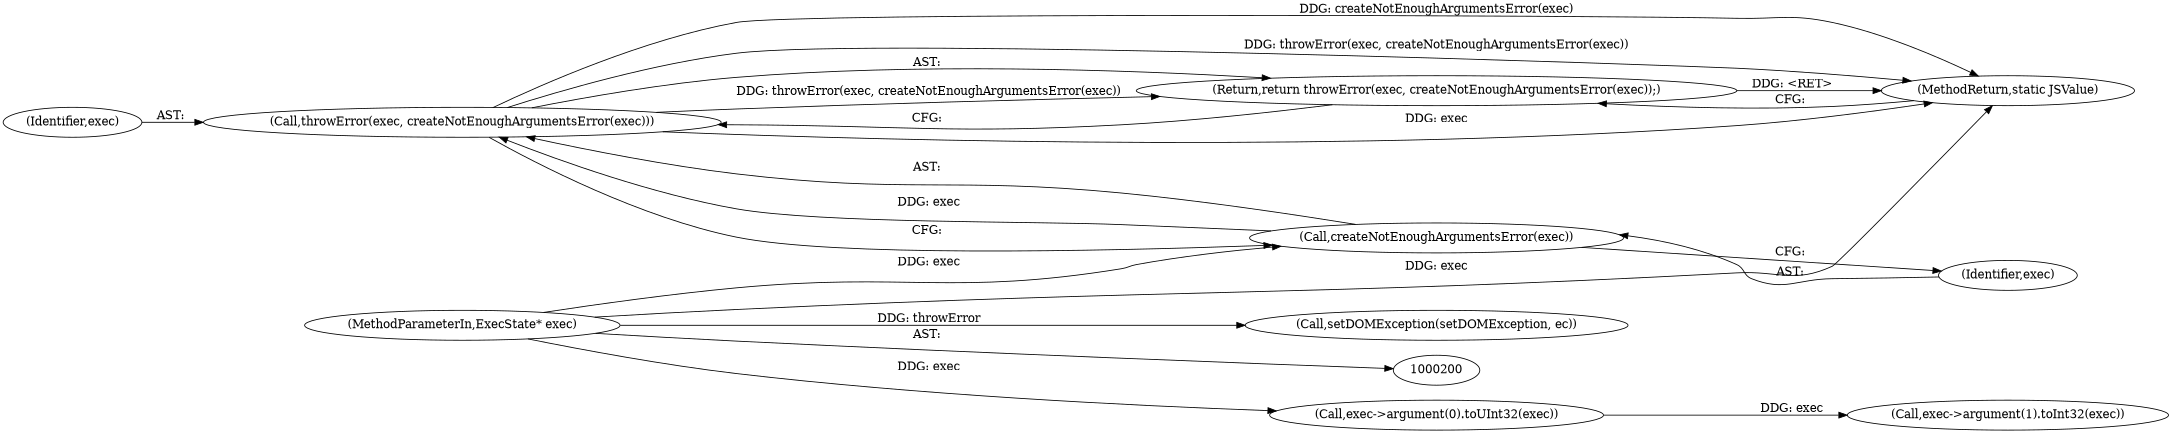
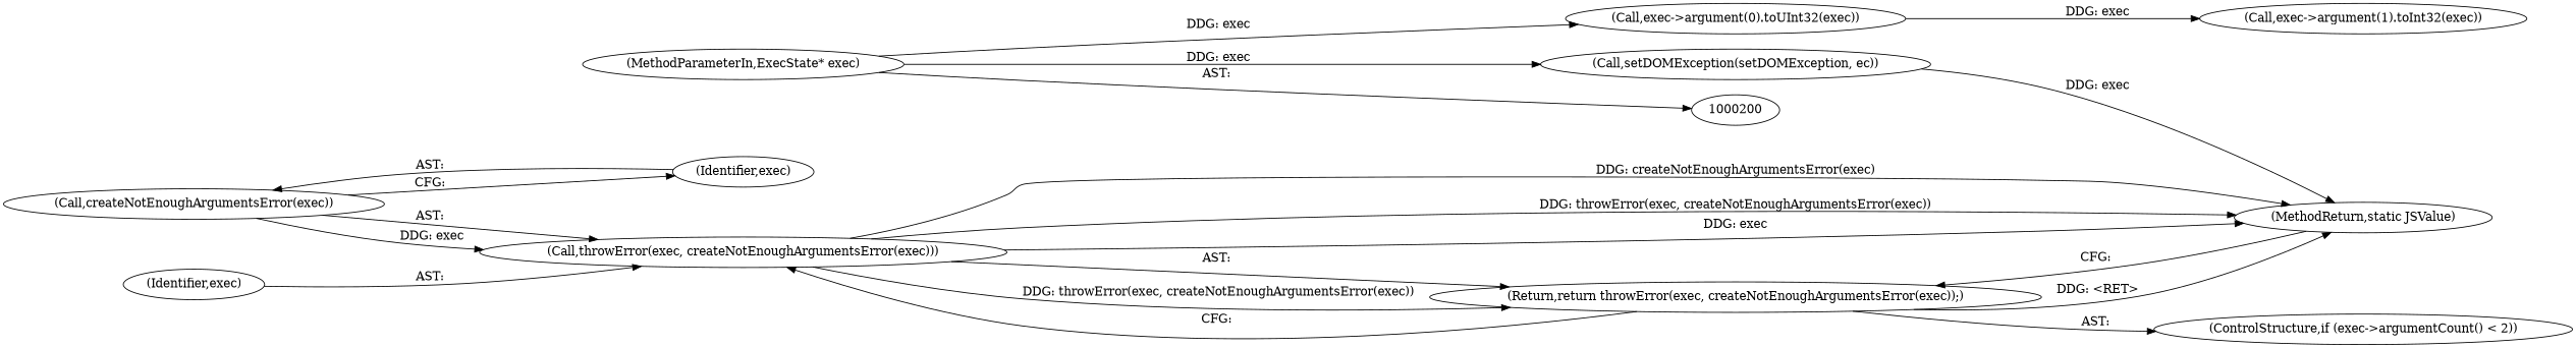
  digraph {
    rankdir=LR
    n1 [label="(Call,throwError(exec, createNotEnoughArgumentsError(exec)))"]
    n2 [label="(Call,createNotEnoughArgumentsError(exec))"]
    n3 [label="(Return,return throwError(exec, createNotEnoughArgumentsError(exec));)"]
    n4 [label="(MethodReturn,static JSValue)"]
    n5 [label="(Identifier,exec)"]
+   n6 [label="(ControlStructure,if (exec->argumentCount() < 2))"]
    n7 [label="(MethodParameterIn,ExecState* exec)"]
    n8 [label="(Call,exec->argument(0).toUInt32(exec))"]
    n9 [label="(Call,setDOMException(setDOMException, ec))"]
    n10 [label=1000200]
    n11 [label="(Call,exec->argument(1).toInt32(exec))"]
    n12 [label="(Identifier,exec)"]
-   n1 -> n2 [label="CFG: "]
    n1 -> n3 [label="AST: "]
    n1 -> n3 [label="DDG: throwError(exec, createNotEnoughArgumentsError(exec))"]
    n1 -> n4 [label="DDG: createNotEnoughArgumentsError(exec)"]
    n1 -> n4 [label="DDG: throwError(exec, createNotEnoughArgumentsError(exec))"]
    n1 -> n4 [label="DDG: exec"]
    n2 -> n1 [label="AST: "]
    n2 -> n1 [label="DDG: exec"]
    n2 -> n5 [label="CFG: "]
    n3 -> n1 [label="CFG: "]
    n3 -> n4 [label="DDG: <RET>"]
+   n3 -> n6 [label="AST: "]
    n4 -> n3 [label="CFG: "]
    n5 -> n2 [label="AST: "]
-   n7 -> n2 [label="DDG: exec"]
-   n7 -> n4 [label="DDG: exec"]
+   n9 -> n4 [label="DDG: exec"]
    n7 -> n8 [label="DDG: exec"]
-   n7 -> n9 [label="DDG: throwError"]
+   n7 -> n9 [label="DDG: exec"]
    n7 -> n10 [label="AST: "]
    n8 -> n11 [label="DDG: exec"]
    n12 -> n1 [label="AST: "]
  }
